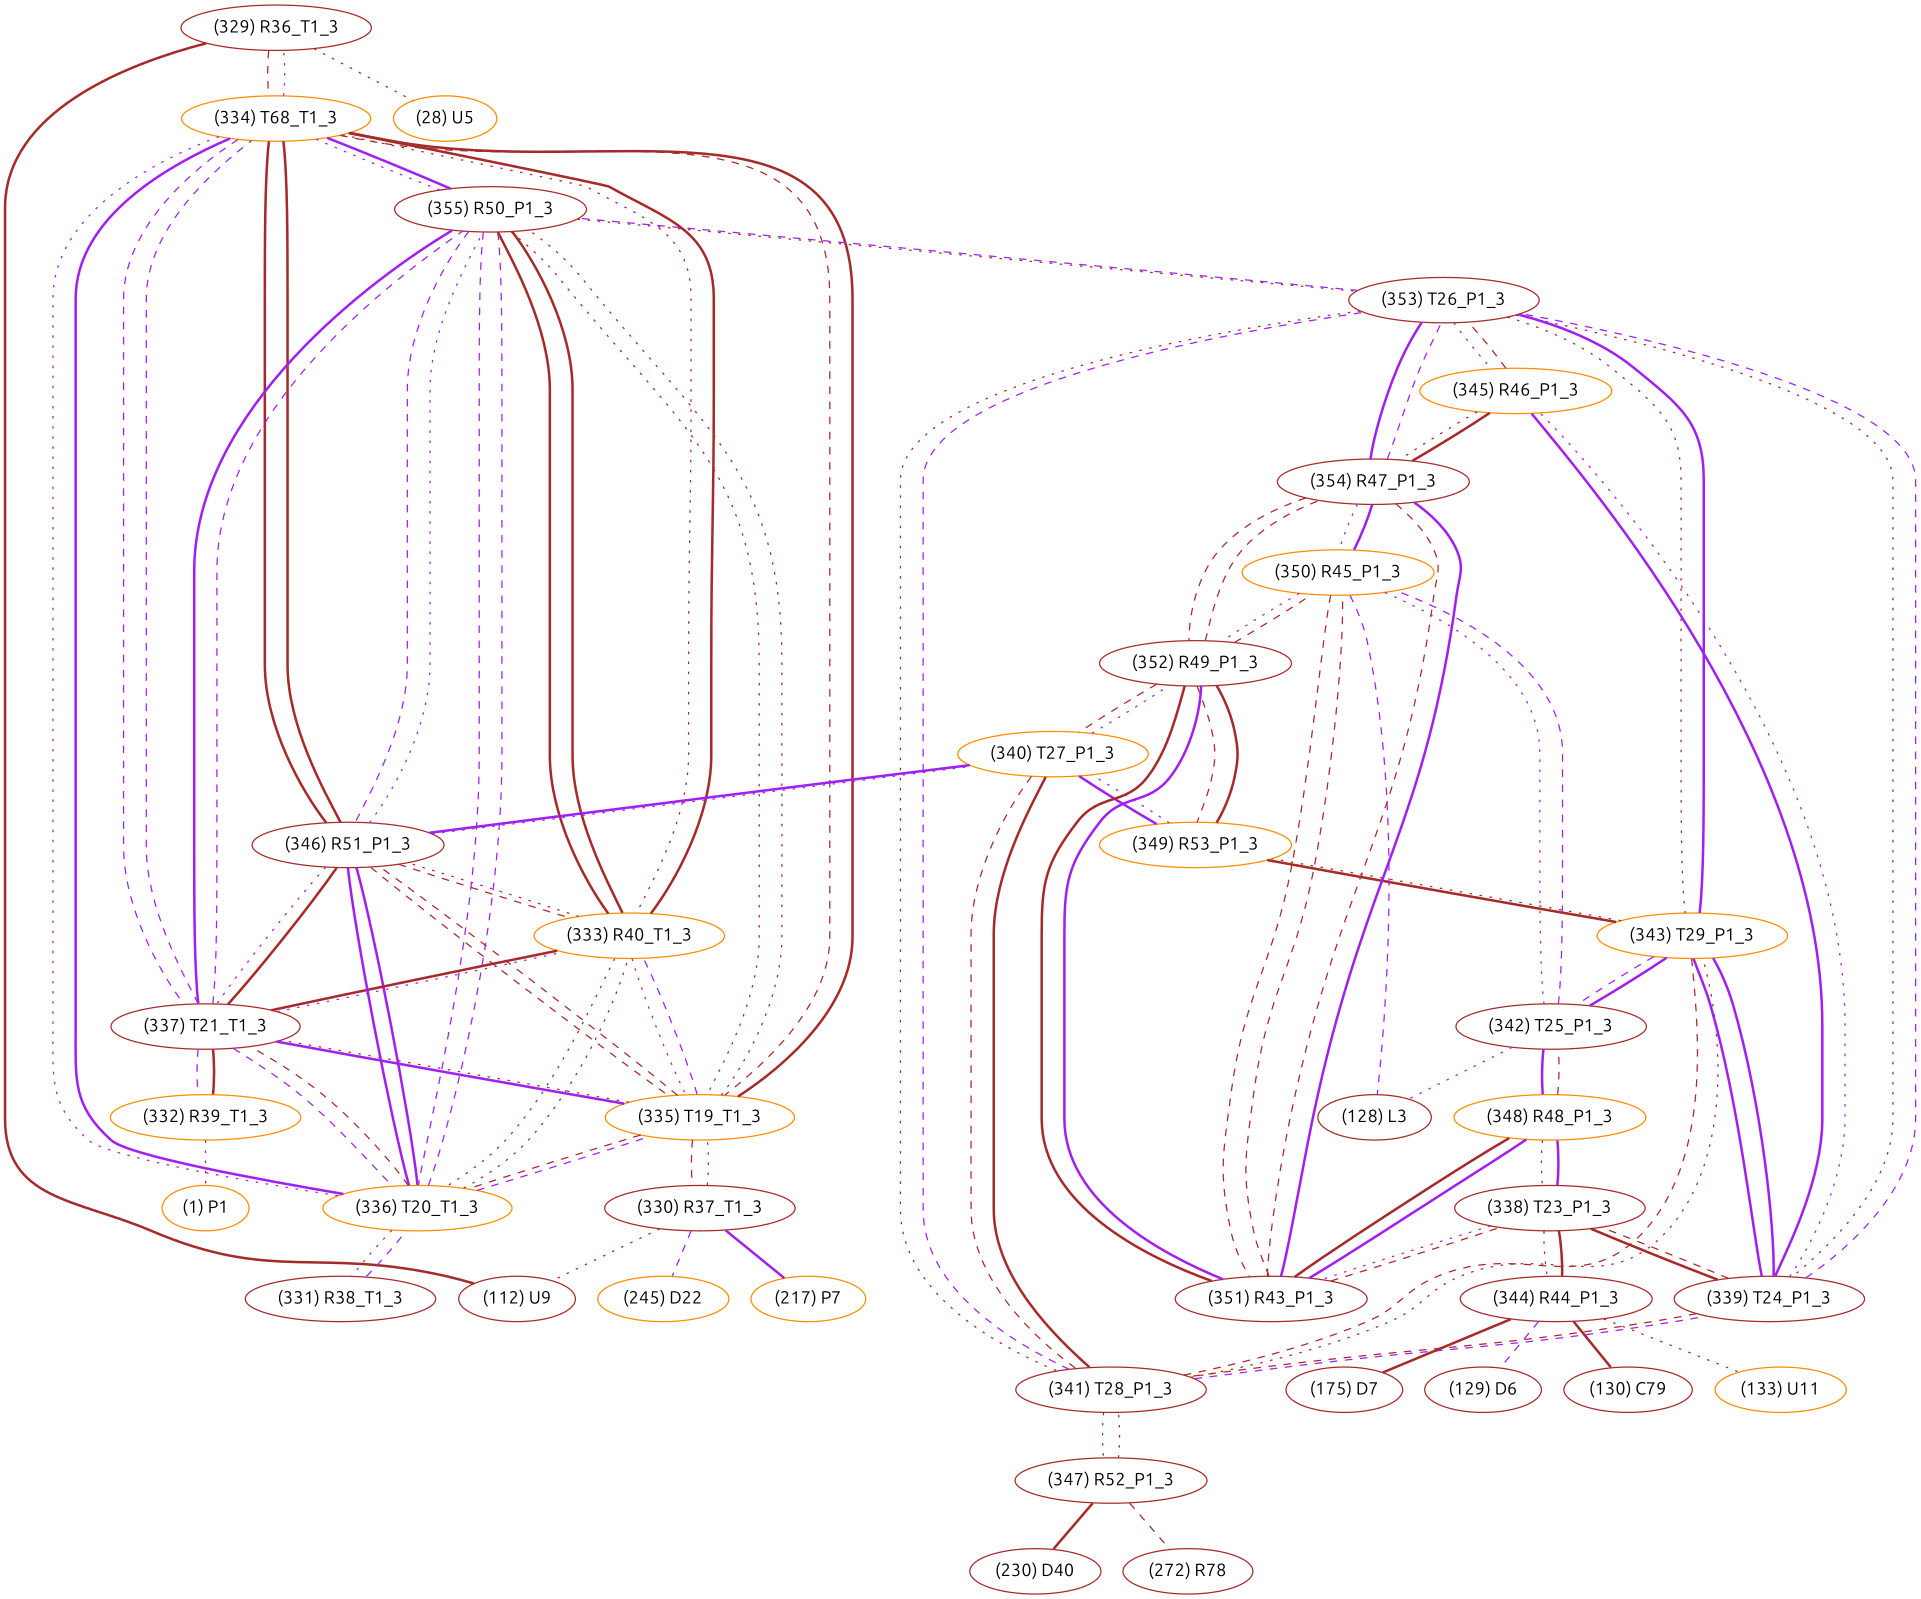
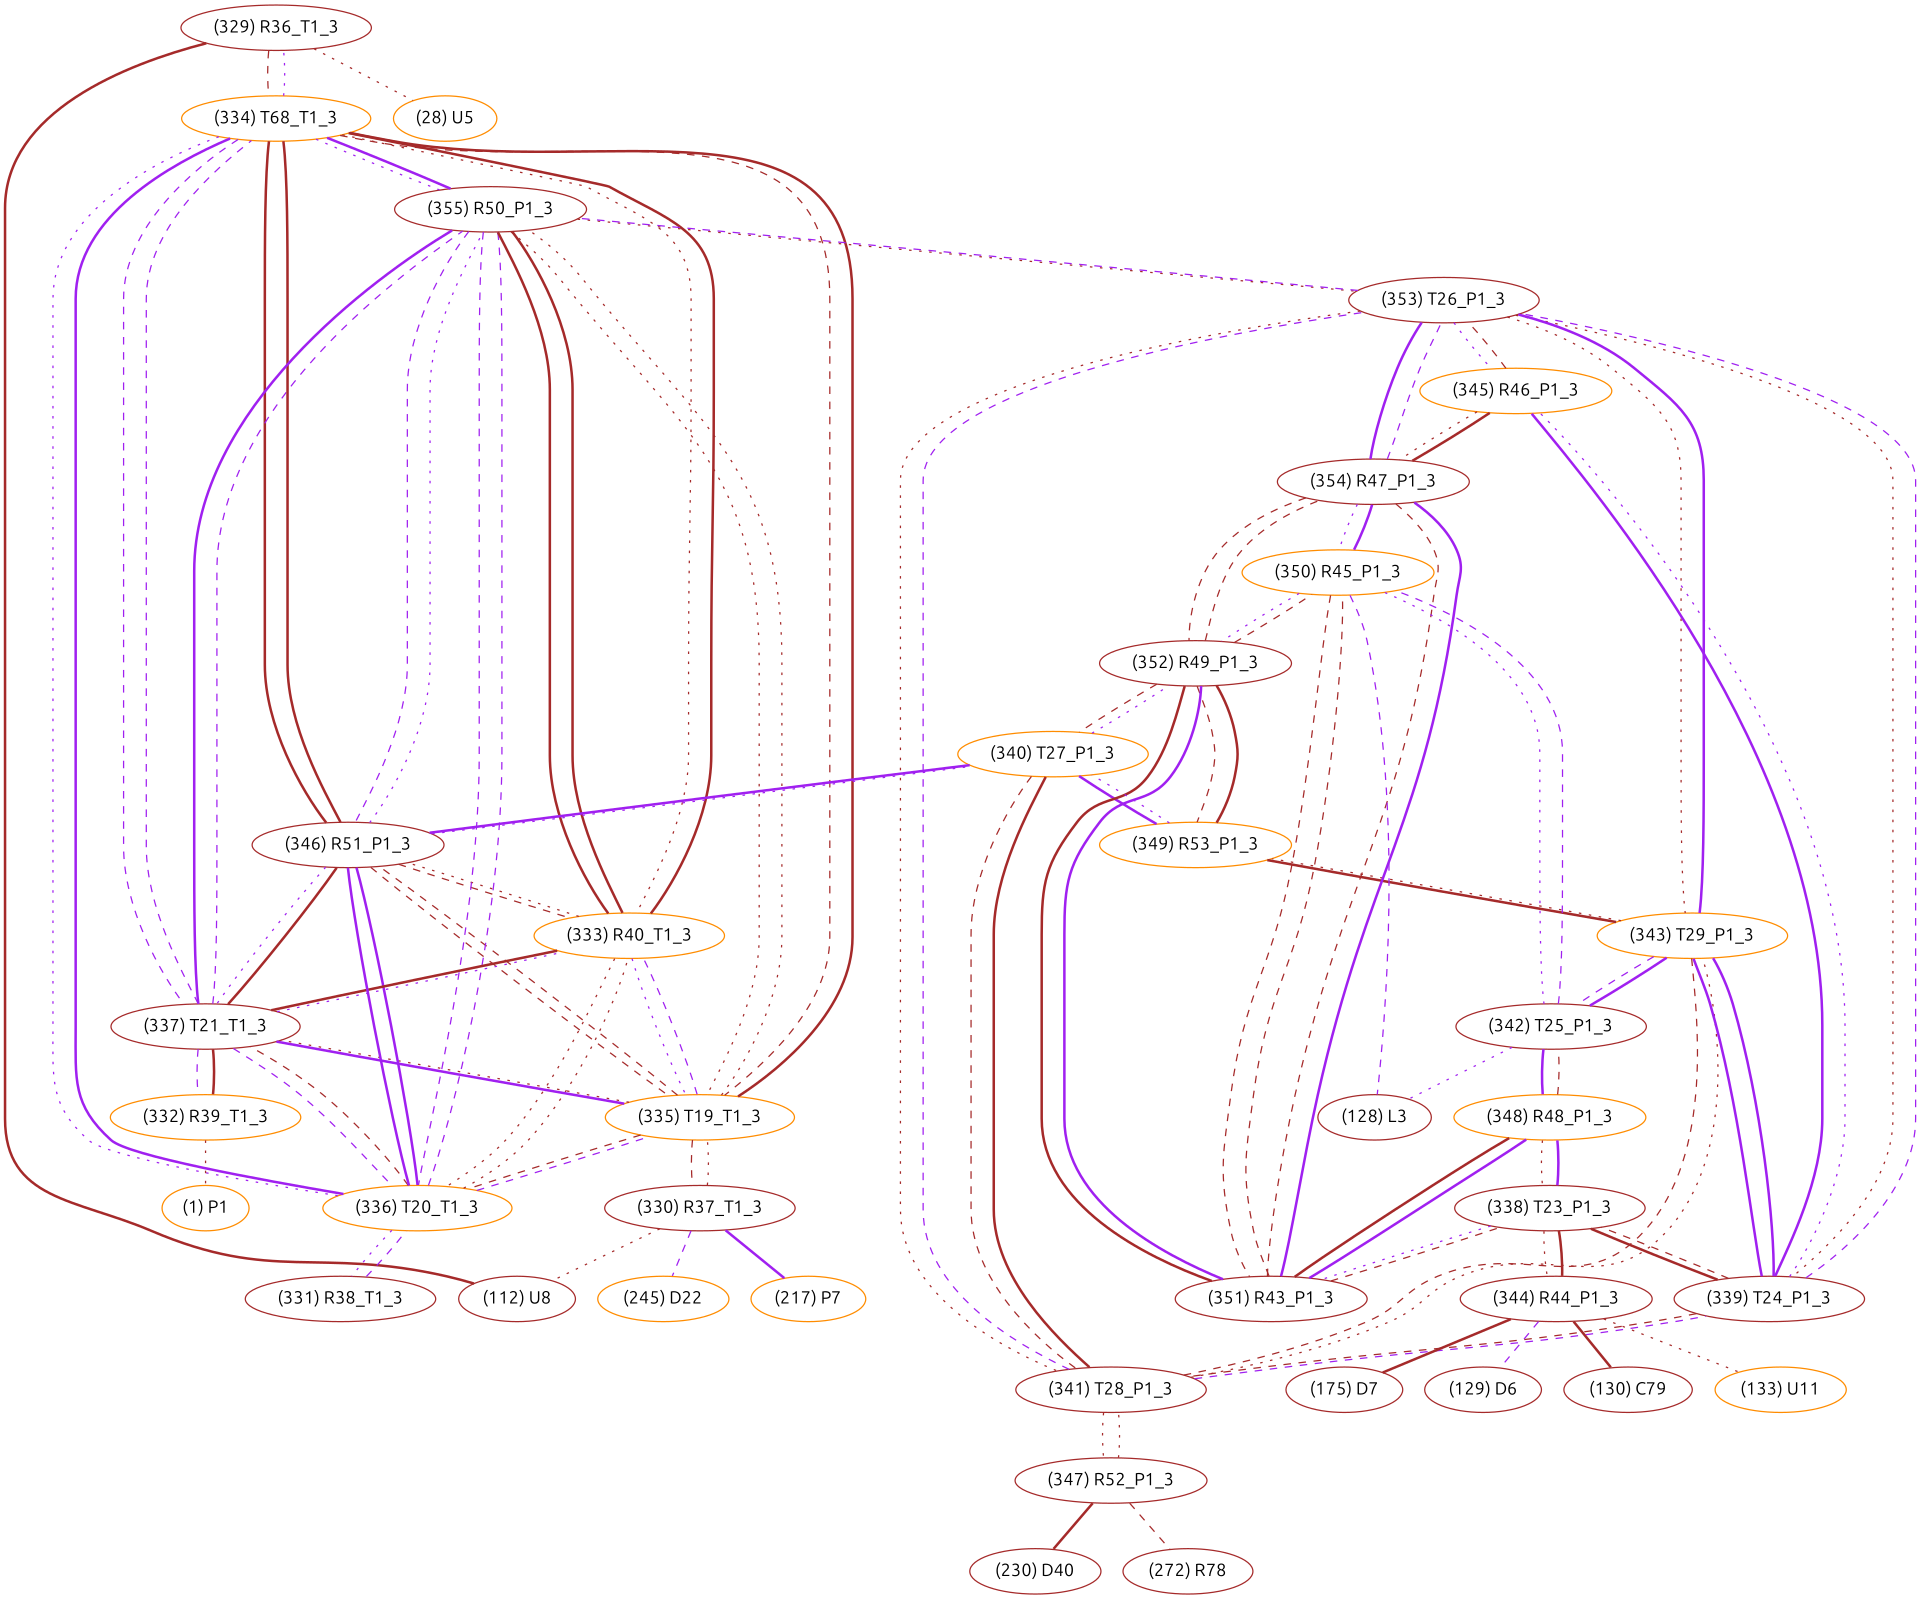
  graph {
    fontname=Ubuntu
    node [color=brown fontname=Ubuntu]
    edge [color=brown fontname=Ubuntu style=dashed]
    n1 [label="(329) R36_T1_3"]
-   n2 [label="(112) U9"]
+   n2 [label="(112) U8"]
    n3 [color=darkorange label="(28) U5"]
    n4 [color=darkorange label="(334) T68_T1_3"]
    n5 [color=darkorange label="(335) T19_T1_3"]
    n6 [color=darkorange label="(336) T20_T1_3"]
    n7 [label="(337) T21_T1_3"]
    n8 [color=darkorange label="(333) R40_T1_3"]
    n9 [label="(346) R51_P1_3"]
    n10 [label="(355) R50_P1_3"]
    n11 [label="(330) R37_T1_3"]
    n12 [label="(331) R38_T1_3"]
    n13 [color=darkorange label="(332) R39_T1_3"]
    n14 [color=darkorange label="(340) T27_P1_3"]
    n15 [label="(353) T26_P1_3"]
    n16 [color=darkorange label="(245) D22"]
    n17 [color=darkorange label="(217) P7"]
    n18 [color=darkorange label="(1) P1"]
    n19 [label="(352) R49_P1_3"]
    n20 [label="(341) T28_P1_3"]
    n21 [color=darkorange label="(349) R53_P1_3"]
    n22 [label="(339) T24_P1_3"]
    n23 [label="(354) R47_P1_3"]
    n24 [color=darkorange label="(343) T29_P1_3"]
    n25 [color=darkorange label="(345) R46_P1_3"]
    n26 [label="(338) T23_P1_3"]
    n27 [color=darkorange label="(348) R48_P1_3"]
    n28 [label="(351) R43_P1_3"]
    n29 [label="(344) R44_P1_3"]
    n30 [label="(342) T25_P1_3"]
    n31 [color=darkorange label="(350) R45_P1_3"]
    n32 [label="(175) D7"]
    n33 [label="(129) D6"]
    n34 [label="(130) C79"]
    n35 [color=darkorange label="(133) U11"]
    n36 [label="(128) L3"]
    n37 [label="(347) R52_P1_3"]
    n38 [label="(230) D40"]
    n39 [label="(272) R78"]
    n1 -- n2 [style=bold]
    n1 -- n3 [style=dotted]
    n1 -- n4
    n4 -- n1 [color=purple style=dotted]
    n4 -- n5
    n4 -- n6 [color=purple style=dotted]
    n4 -- n7 [color=purple]
    n4 -- n8 [style=dotted]
    n4 -- n9 [style=bold]
    n4 -- n10 [color=purple style=dotted]
    n5 -- n4 [style=bold]
    n5 -- n6
    n5 -- n7 [style=dotted]
    n5 -- n8 [color=purple]
    n5 -- n9
    n5 -- n10 [style=dotted]
    n5 -- n11
    n6 -- n4 [color=purple style=bold]
    n6 -- n5 [color=purple]
    n6 -- n7
    n6 -- n8 [style=dotted]
    n6 -- n9 [color=purple style=bold]
    n6 -- n10 [color=purple]
    n6 -- n12 [color=purple style=dotted]
    n7 -- n4 [color=purple]
    n7 -- n5 [color=purple style=bold]
    n7 -- n6 [color=purple]
    n7 -- n8 [color=purple style=dotted]
    n7 -- n9 [style=bold]
    n7 -- n10 [color=purple]
    n7 -- n13 [color=purple]
    n8 -- n4 [style=bold]
    n8 -- n5 [color=purple style=dotted]
    n8 -- n6 [style=dotted]
    n8 -- n7 [style=bold]
    n8 -- n9 [style=dotted]
    n8 -- n10 [style=bold]
    n9 -- n4 [style=bold]
    n9 -- n5
    n9 -- n6 [color=purple style=bold]
    n9 -- n7 [color=purple style=dotted]
    n9 -- n8
    n9 -- n10 [color=purple style=dotted]
    n9 -- n14 [color=purple style=dotted]
    n10 -- n4 [color=purple style=bold]
    n10 -- n5 [style=dotted]
    n10 -- n6 [color=purple]
    n10 -- n7 [color=purple style=bold]
    n10 -- n8 [style=bold]
    n10 -- n9 [color=purple]
    n10 -- n15 [style=dotted]
    n11 -- n2 [style=dotted]
    n11 -- n5 [style=dotted]
    n11 -- n16 [color=purple]
    n11 -- n17 [color=purple style=bold]
    n12 -- n6 [color=purple]
    n13 -- n7 [style=bold]
    n13 -- n18 [style=dotted]
    n14 -- n9 [color=purple style=bold]
    n14 -- n19 [color=purple style=dotted]
    n14 -- n20
    n14 -- n21 [color=purple style=bold]
    n15 -- n10 [color=purple]
    n15 -- n20 [style=dotted]
    n15 -- n22 [style=dotted]
    n15 -- n23 [color=purple style=bold]
    n15 -- n24 [style=dotted]
    n15 -- n25 [color=purple style=dotted]
    n19 -- n14
    n19 -- n21
    n19 -- n23
    n19 -- n28 [style=bold]
    n19 -- n31
    n20 -- n14 [style=bold]
    n20 -- n15 [color=purple]
    n20 -- n22 [color=purple]
    n20 -- n24 [style=dotted]
    n20 -- n37 [style=dotted]
    n21 -- n14 [color=purple style=dotted]
    n21 -- n19 [style=bold]
    n21 -- n24 [style=bold]
    n22 -- n15 [color=purple]
    n22 -- n20
    n22 -- n24 [color=purple style=bold]
    n22 -- n25 [color=purple style=dotted]
    n22 -- n26
    n23 -- n15 [color=purple]
    n23 -- n19
    n23 -- n25 [style=bold]
    n23 -- n28
    n23 -- n31 [color=purple style=dotted]
    n24 -- n15 [color=purple style=bold]
    n24 -- n20
    n24 -- n21 [style=dotted]
    n24 -- n22 [color=purple style=bold]
    n24 -- n30 [color=purple]
    n25 -- n15
    n25 -- n22 [color=purple style=bold]
    n25 -- n23 [style=dotted]
    n26 -- n22 [style=bold]
    n26 -- n27 [color=purple style=bold]
    n26 -- n28 [color=purple style=dotted]
    n26 -- n29 [style=dotted]
    n27 -- n26 [style=dotted]
    n27 -- n28 [style=bold]
    n27 -- n30
    n28 -- n19 [color=purple style=bold]
    n28 -- n23 [color=purple style=bold]
    n28 -- n26
    n28 -- n27 [color=purple style=bold]
    n28 -- n31
    n29 -- n26 [style=bold]
    n29 -- n32 [style=bold]
    n29 -- n33 [color=purple]
    n29 -- n34 [style=bold]
    n29 -- n35 [style=dotted]
    n30 -- n24 [color=purple style=bold]
    n30 -- n27 [color=purple style=bold]
    n30 -- n31 [color=purple]
    n30 -- n36 [color=purple style=dotted]
    n31 -- n19 [color=purple style=dotted]
    n31 -- n23 [color=purple style=bold]
    n31 -- n28
    n31 -- n30 [color=purple style=dotted]
    n31 -- n36 [color=purple]
    n37 -- n20 [style=dotted]
    n37 -- n38 [style=bold]
    n37 -- n39
  }
